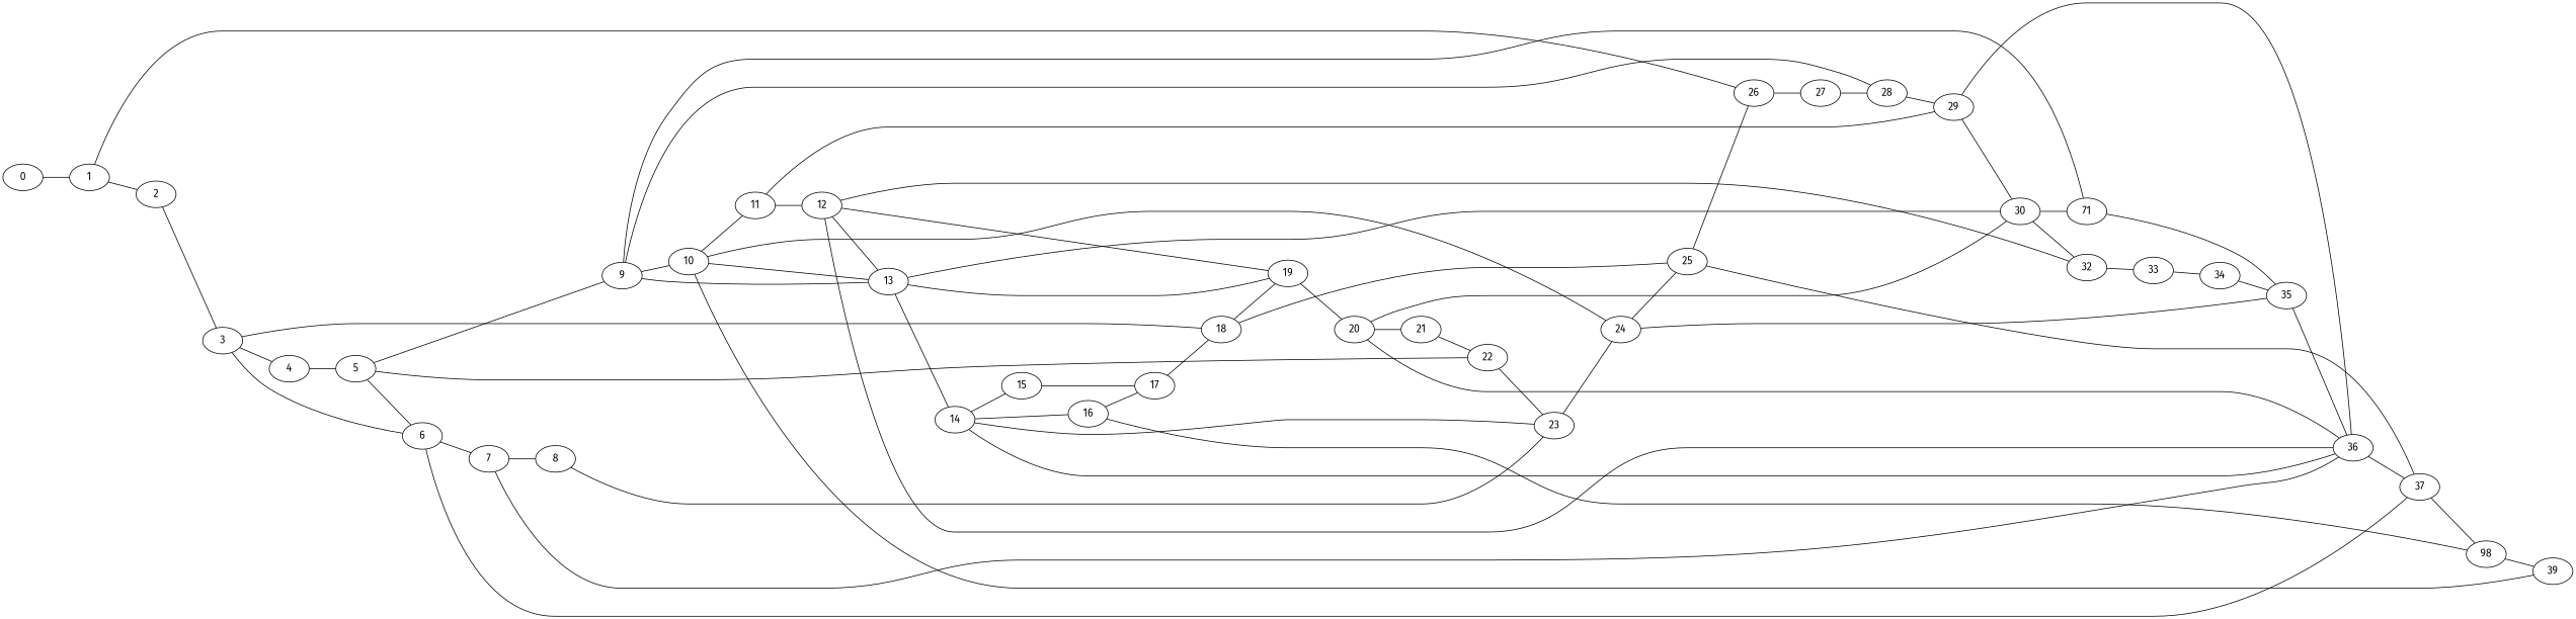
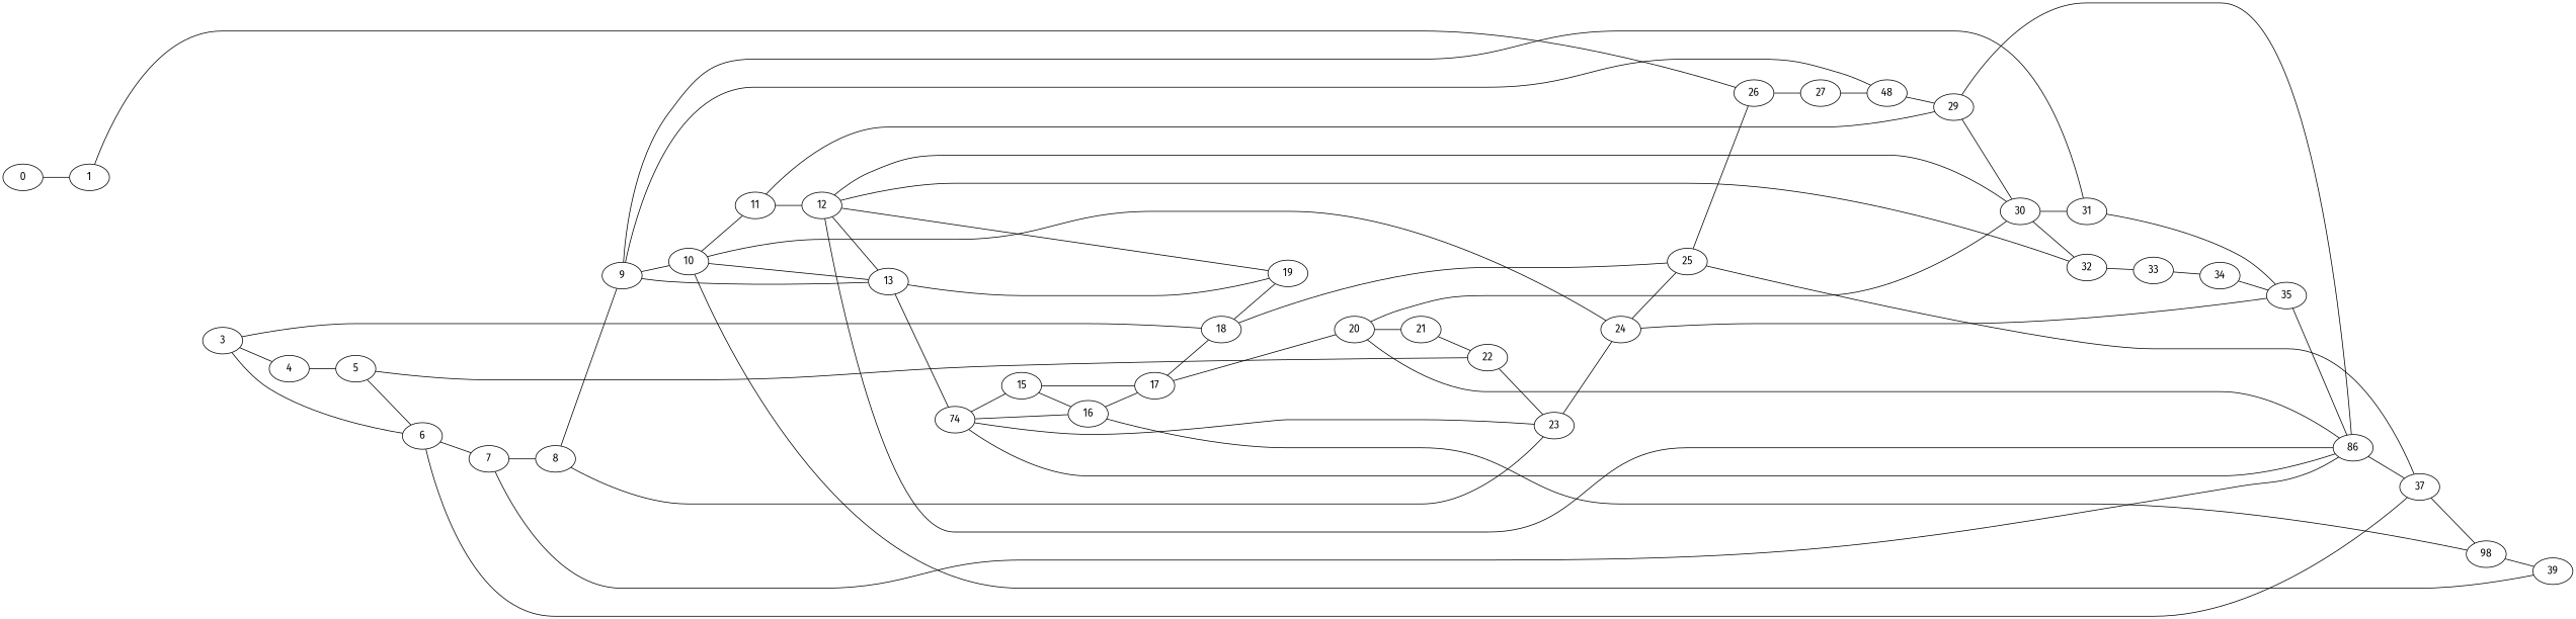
  graph {
    fontname="Fira Sans"
    rankdir=LR
    node [fontname="Fira Sans"]
    edge [fontname="Fira Sans"]
    0
    1
-   2
    26
    3
    27
    4
    6
    18
-   28
+   28 [label=48]
    5
    7
    37
    19
    25
    29
    22
    8
-   36
+   36 [label=86]
    n20 [label=98]
    20
    23
    24
    9
    39
    10
-   31 [label=71]
+   31
    13
    11
    35
-   14
+   14 [label=74]
    12
    32
    33
    30
    15
    16
    34
    21
    17
    0 -- 1
-   1 -- 2
    1 -- 26
-   2 -- 3
    26 -- 27
    3 -- 4
    3 -- 6
    3 -- 18
    27 -- 28
    4 -- 5
    6 -- 7
    6 -- 37
    18 -- 19
    18 -- 25
    28 -- 29
    5 -- 6
    5 -- 22
    7 -- 8
    7 -- 36
    37 -- n20
-   19 -- 20
+   17 -- 20
    25 -- 26
    25 -- 37
    29 -- 36
    29 -- 30
    22 -- 23
    8 -- 23
-   5 -- 9
+   8 -- 9
    36 -- 37
    n20 -- 39
    20 -- 36
    20 -- 30
    20 -- 21
    23 -- 24
    24 -- 25
    24 -- 35
    9 -- 28
    9 -- 10
    9 -- 31
    9 -- 13
    10 -- 24
    10 -- 39
    10 -- 13
    10 -- 11
    31 -- 35
    13 -- 19
    13 -- 14
    11 -- 29
    11 -- 12
    35 -- 36
    14 -- 36
    14 -- 23
    14 -- 15
    14 -- 16
    12 -- 19
    12 -- 36
    12 -- 13
    12 -- 32
-   13 -- 30
+   12 -- 30
    32 -- 33
    33 -- 34
    30 -- 31
    30 -- 32
+   15 -- 16
    15 -- 17
    16 -- n20
    16 -- 17
    34 -- 35
    21 -- 22
    17 -- 18
  }
